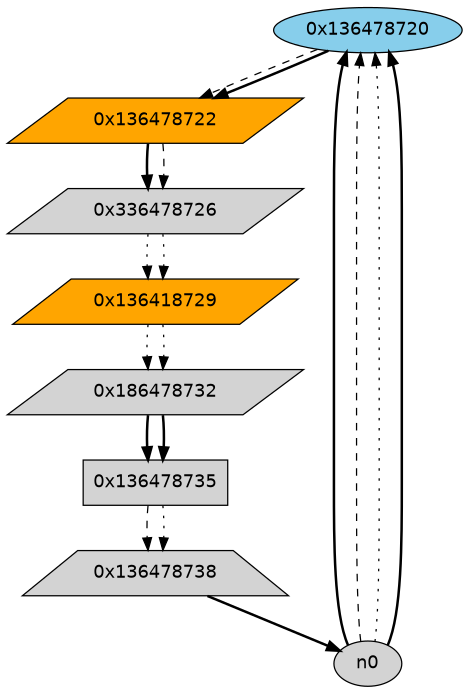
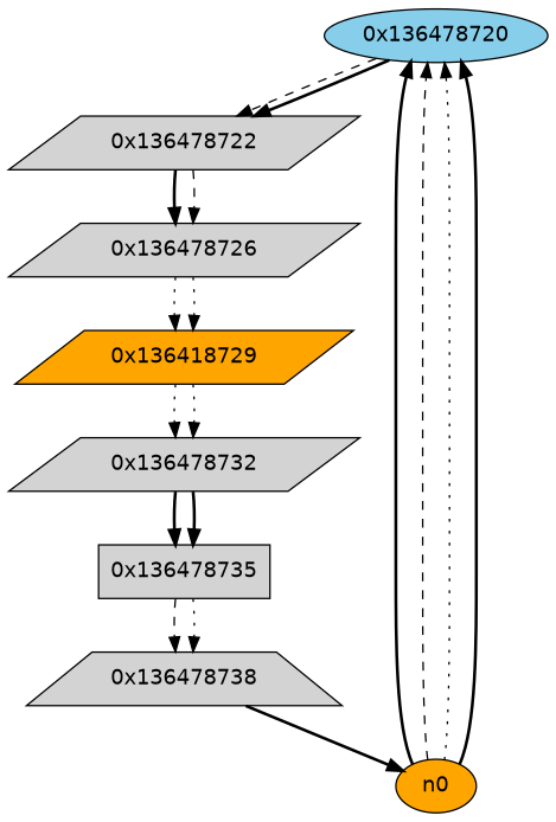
  digraph {
    fontname="DejaVu Sans"
    node [fillcolor=lightgrey fontname="DejaVu Sans" shape=parallelogram style=filled]
    edge [fontname="DejaVu Sans" style=bold]
    n1 [fillcolor=skyblue label="0x136478720" shape=ellipse]
-   n2 [fillcolor=orange label="0x136478722"]
-   n3 [label="0x336478726"]
+   n2 [label="0x136478722"]
+   n3 [label="0x136478726"]
    n4 [fillcolor=orange label="0x136418729"]
-   n5 [label="0x186478732"]
+   n5 [label="0x136478732"]
    n6 [label="0x136478735" shape=box]
    n7 [label="0x136478738" shape=trapezium]
-   n0 [shape=ellipse]
+   n0 [fillcolor=orange shape=ellipse]
    n1 -> n2 [style=dashed]
    n1 -> n2
    n2 -> n3
    n2 -> n3 [style=dashed]
    n3 -> n4 [style=dotted]
    n3 -> n4 [style=dotted]
    n4 -> n5 [style=dotted]
    n4 -> n5 [style=dotted]
    n5 -> n6
    n5 -> n6
    n6 -> n7 [style=dashed]
    n6 -> n7 [style=dotted]
    n7 -> n0
    n0 -> n1
    n0 -> n1 [style=dashed]
    n0 -> n1 [style=dotted]
    n0 -> n1
  }
